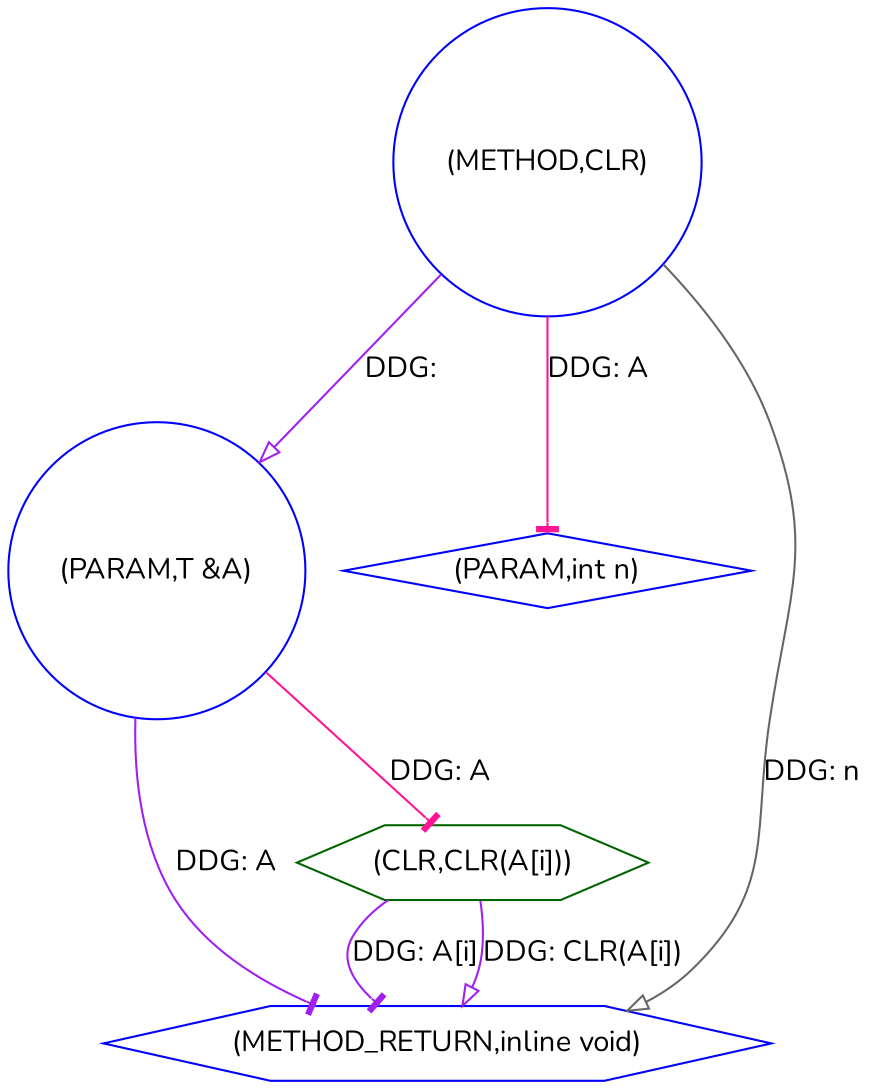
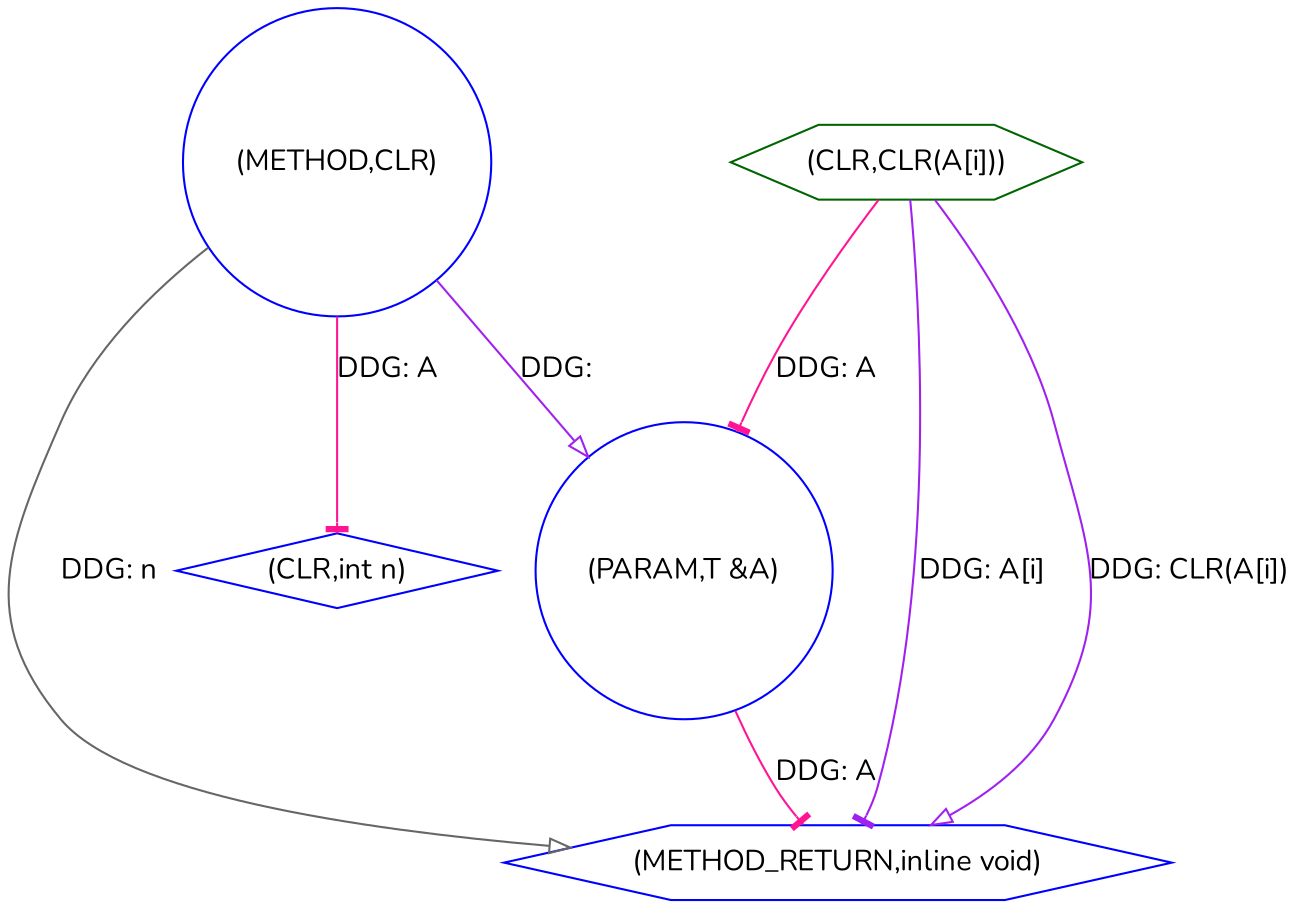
  digraph {
    fontname=Nunito
    node [color=blue fontname=Nunito shape=circle]
    edge [arrowhead=tee color=purple fontname=Nunito]
    n1 [label="(METHOD,CLR)"]
    n2 [label="(PARAM,T &A)"]
-   n3 [label="(PARAM,int n)" shape=diamond]
+   n3 [label="(CLR,int n)" shape=diamond]
    n4 [label="(METHOD_RETURN,inline void)" shape=hexagon]
    n5 [color=darkgreen label="(CLR,CLR(A[i]))" shape=hexagon]
    n1 -> n2 [arrowhead=onormal label="DDG: "]
    n1 -> n3 [color=deeppink label="DDG: A"]
    n1 -> n4 [arrowhead=onormal color=gray40 label="DDG: n"]
-   n2 -> n4 [label="DDG: A"]
-   n2 -> n5 [color=deeppink label="DDG: A"]
+   n2 -> n4 [color=deeppink label="DDG: A"]
+   n5 -> n2 [color=deeppink label="DDG: A"]
    n5 -> n4 [label="DDG: A[i]"]
    n5 -> n4 [arrowhead=onormal label="DDG: CLR(A[i])"]
  }
